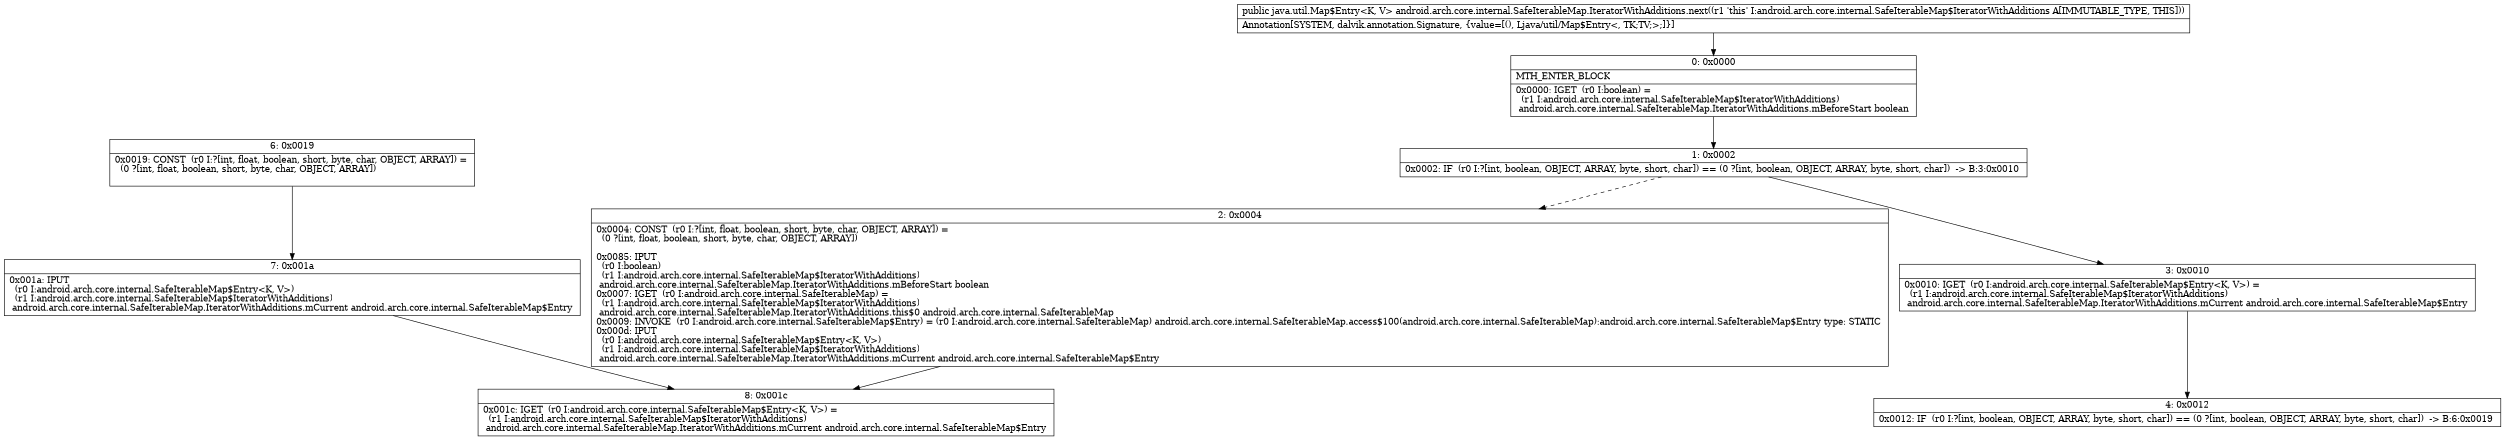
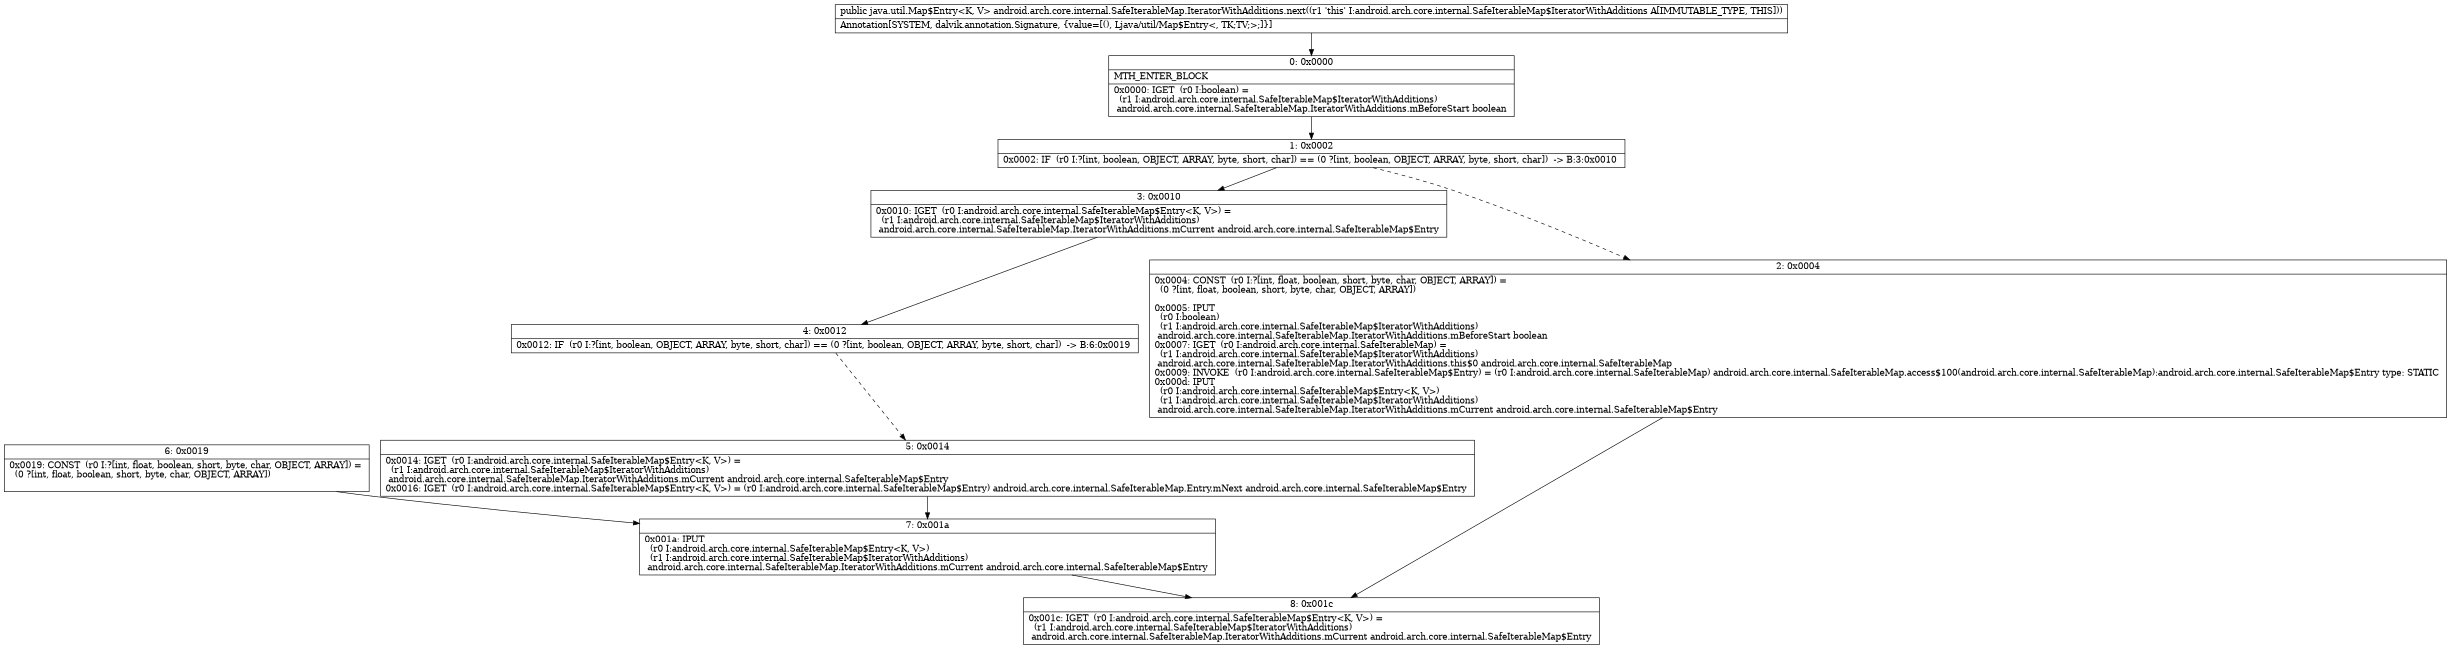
  digraph {
    node [shape=record]
    n1 [label="{0\:\ 0x0000|MTH_ENTER_BLOCK\l|0x0000: IGET  (r0 I:boolean) = \l  (r1 I:android.arch.core.internal.SafeIterableMap$IteratorWithAdditions)\l android.arch.core.internal.SafeIterableMap.IteratorWithAdditions.mBeforeStart boolean \l}"]
    n2 [label="{1\:\ 0x0002|0x0002: IF  (r0 I:?[int, boolean, OBJECT, ARRAY, byte, short, char]) == (0 ?[int, boolean, OBJECT, ARRAY, byte, short, char])  \-\> B:3:0x0010 \l}"]
-   n3 [label="{2\:\ 0x0004|0x0004: CONST  (r0 I:?[int, float, boolean, short, byte, char, OBJECT, ARRAY]) = \l  (0 ?[int, float, boolean, short, byte, char, OBJECT, ARRAY])\l \l0x0085: IPUT  \l  (r0 I:boolean)\l  (r1 I:android.arch.core.internal.SafeIterableMap$IteratorWithAdditions)\l android.arch.core.internal.SafeIterableMap.IteratorWithAdditions.mBeforeStart boolean \l0x0007: IGET  (r0 I:android.arch.core.internal.SafeIterableMap) = \l  (r1 I:android.arch.core.internal.SafeIterableMap$IteratorWithAdditions)\l android.arch.core.internal.SafeIterableMap.IteratorWithAdditions.this$0 android.arch.core.internal.SafeIterableMap \l0x0009: INVOKE  (r0 I:android.arch.core.internal.SafeIterableMap$Entry) = (r0 I:android.arch.core.internal.SafeIterableMap) android.arch.core.internal.SafeIterableMap.access$100(android.arch.core.internal.SafeIterableMap):android.arch.core.internal.SafeIterableMap$Entry type: STATIC \l0x000d: IPUT  \l  (r0 I:android.arch.core.internal.SafeIterableMap$Entry\<K, V\>)\l  (r1 I:android.arch.core.internal.SafeIterableMap$IteratorWithAdditions)\l android.arch.core.internal.SafeIterableMap.IteratorWithAdditions.mCurrent android.arch.core.internal.SafeIterableMap$Entry \l}"]
+   n3 [label="{2\:\ 0x0004|0x0004: CONST  (r0 I:?[int, float, boolean, short, byte, char, OBJECT, ARRAY]) = \l  (0 ?[int, float, boolean, short, byte, char, OBJECT, ARRAY])\l \l0x0005: IPUT  \l  (r0 I:boolean)\l  (r1 I:android.arch.core.internal.SafeIterableMap$IteratorWithAdditions)\l android.arch.core.internal.SafeIterableMap.IteratorWithAdditions.mBeforeStart boolean \l0x0007: IGET  (r0 I:android.arch.core.internal.SafeIterableMap) = \l  (r1 I:android.arch.core.internal.SafeIterableMap$IteratorWithAdditions)\l android.arch.core.internal.SafeIterableMap.IteratorWithAdditions.this$0 android.arch.core.internal.SafeIterableMap \l0x0009: INVOKE  (r0 I:android.arch.core.internal.SafeIterableMap$Entry) = (r0 I:android.arch.core.internal.SafeIterableMap) android.arch.core.internal.SafeIterableMap.access$100(android.arch.core.internal.SafeIterableMap):android.arch.core.internal.SafeIterableMap$Entry type: STATIC \l0x000d: IPUT  \l  (r0 I:android.arch.core.internal.SafeIterableMap$Entry\<K, V\>)\l  (r1 I:android.arch.core.internal.SafeIterableMap$IteratorWithAdditions)\l android.arch.core.internal.SafeIterableMap.IteratorWithAdditions.mCurrent android.arch.core.internal.SafeIterableMap$Entry \l}"]
    n4 [label="{3\:\ 0x0010|0x0010: IGET  (r0 I:android.arch.core.internal.SafeIterableMap$Entry\<K, V\>) = \l  (r1 I:android.arch.core.internal.SafeIterableMap$IteratorWithAdditions)\l android.arch.core.internal.SafeIterableMap.IteratorWithAdditions.mCurrent android.arch.core.internal.SafeIterableMap$Entry \l}"]
    n5 [label="{8\:\ 0x001c|0x001c: IGET  (r0 I:android.arch.core.internal.SafeIterableMap$Entry\<K, V\>) = \l  (r1 I:android.arch.core.internal.SafeIterableMap$IteratorWithAdditions)\l android.arch.core.internal.SafeIterableMap.IteratorWithAdditions.mCurrent android.arch.core.internal.SafeIterableMap$Entry \l}"]
    n6 [label="{4\:\ 0x0012|0x0012: IF  (r0 I:?[int, boolean, OBJECT, ARRAY, byte, short, char]) == (0 ?[int, boolean, OBJECT, ARRAY, byte, short, char])  \-\> B:6:0x0019 \l}"]
+   n7 [label="{5\:\ 0x0014|0x0014: IGET  (r0 I:android.arch.core.internal.SafeIterableMap$Entry\<K, V\>) = \l  (r1 I:android.arch.core.internal.SafeIterableMap$IteratorWithAdditions)\l android.arch.core.internal.SafeIterableMap.IteratorWithAdditions.mCurrent android.arch.core.internal.SafeIterableMap$Entry \l0x0016: IGET  (r0 I:android.arch.core.internal.SafeIterableMap$Entry\<K, V\>) = (r0 I:android.arch.core.internal.SafeIterableMap$Entry) android.arch.core.internal.SafeIterableMap.Entry.mNext android.arch.core.internal.SafeIterableMap$Entry \l}"]
    n8 [label="{7\:\ 0x001a|0x001a: IPUT  \l  (r0 I:android.arch.core.internal.SafeIterableMap$Entry\<K, V\>)\l  (r1 I:android.arch.core.internal.SafeIterableMap$IteratorWithAdditions)\l android.arch.core.internal.SafeIterableMap.IteratorWithAdditions.mCurrent android.arch.core.internal.SafeIterableMap$Entry \l}"]
    n9 [label="{6\:\ 0x0019|0x0019: CONST  (r0 I:?[int, float, boolean, short, byte, char, OBJECT, ARRAY]) = \l  (0 ?[int, float, boolean, short, byte, char, OBJECT, ARRAY])\l \l}"]
    n10 [label="{public java.util.Map$Entry\<K, V\> android.arch.core.internal.SafeIterableMap.IteratorWithAdditions.next((r1 'this' I:android.arch.core.internal.SafeIterableMap$IteratorWithAdditions A[IMMUTABLE_TYPE, THIS]))  | Annotation[SYSTEM, dalvik.annotation.Signature, \{value=[(), Ljava\/util\/Map$Entry\<, TK;TV;\>;]\}]\l}"]
    n1 -> n2
    n2 -> n3 [style=dashed]
    n2 -> n4
    n3 -> n5
    n4 -> n6
+   n6 -> n7 [style=dashed]
+   n7 -> n8
    n8 -> n5
    n9 -> n8
    n10 -> n1
  }
